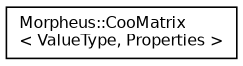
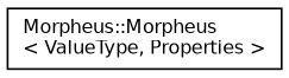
  digraph {
    rankdir=TB
-   n1 [color=black fillcolor=white fontname=Helvetica fontsize=10 height=0.2 label="Morpheus::CooMatrix\l\< ValueType, Properties \>" shape=record style=filled width=0.4]
+   n1 [color=black fillcolor=white fontname=Helvetica fontsize=10 height=0.2 label="Morpheus::Morpheus\l\< ValueType, Properties \>" shape=record style=filled width=0.4]
  }
